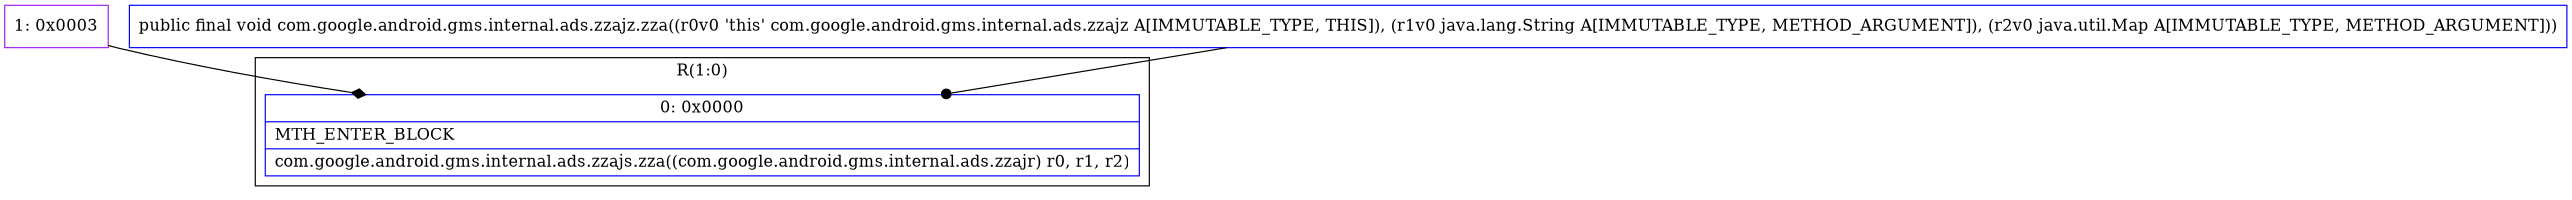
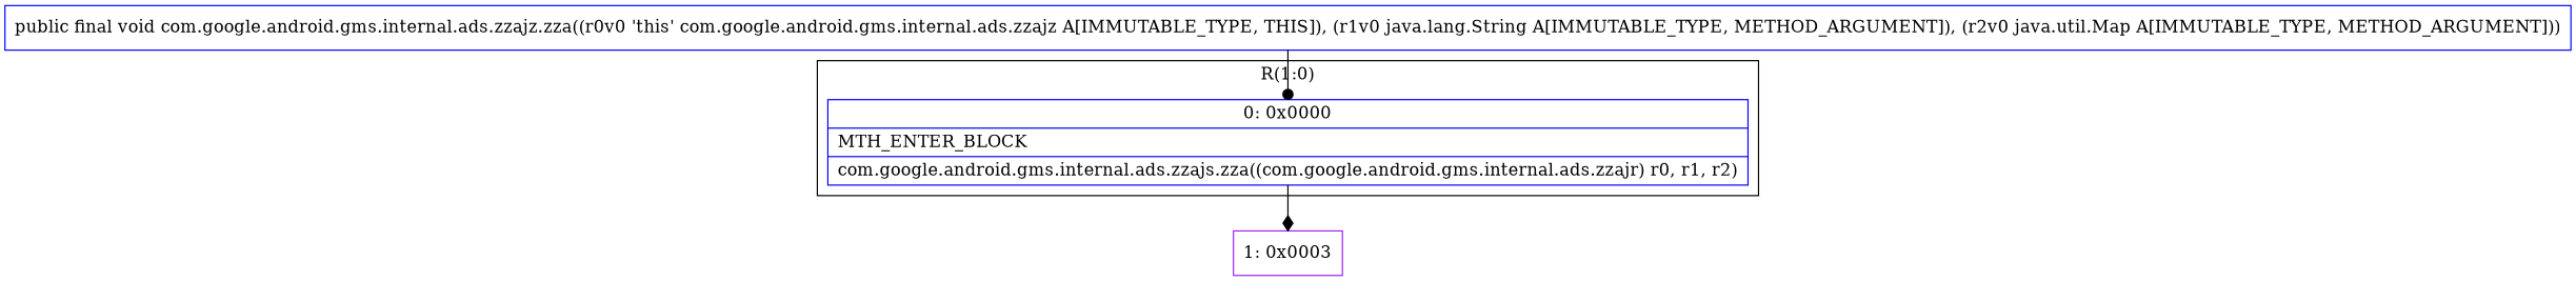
  digraph {
    node [color=blue shape=record]
    n1 [label="{0\:\ 0x0000|MTH_ENTER_BLOCK\l|com.google.android.gms.internal.ads.zzajs.zza((com.google.android.gms.internal.ads.zzajr) r0, r1, r2)\l}"]
    n2 [color=purple label="{1\:\ 0x0003}"]
    n3 [label="{public final void com.google.android.gms.internal.ads.zzajz.zza((r0v0 'this' com.google.android.gms.internal.ads.zzajz A[IMMUTABLE_TYPE, THIS]), (r1v0 java.lang.String A[IMMUTABLE_TYPE, METHOD_ARGUMENT]), (r2v0 java.util.Map A[IMMUTABLE_TYPE, METHOD_ARGUMENT])) }"]
    subgraph cluster_1 {
      label="R(1:0)"
      n1
    }
-   n2 -> n1 [arrowhead=diamond]
+   n1 -> n2 [arrowhead=diamond]
    n3 -> n1 [arrowhead=dot]
  }
